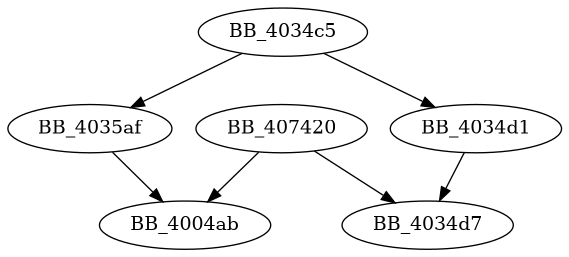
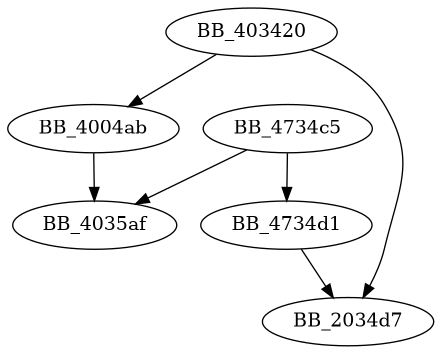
  digraph {
    n1 [label=BB_4004ab]
-   BB_403420 [label=BB_407420]
-   BB_4034d7
+   BB_403420
+   BB_4034d7 [label=BB_2034d7]
    n4 [label=BB_4035af]
-   BB_4034c5
-   BB_4034d1
-   n4 -> n1
+   BB_4034c5 [label=BB_4734c5]
+   BB_4034d1 [label=BB_4734d1]
+   n1 -> n4
    BB_403420 -> n1
    BB_403420 -> BB_4034d7
    BB_4034c5 -> n4
    BB_4034c5 -> BB_4034d1
    BB_4034d1 -> BB_4034d7
  }
